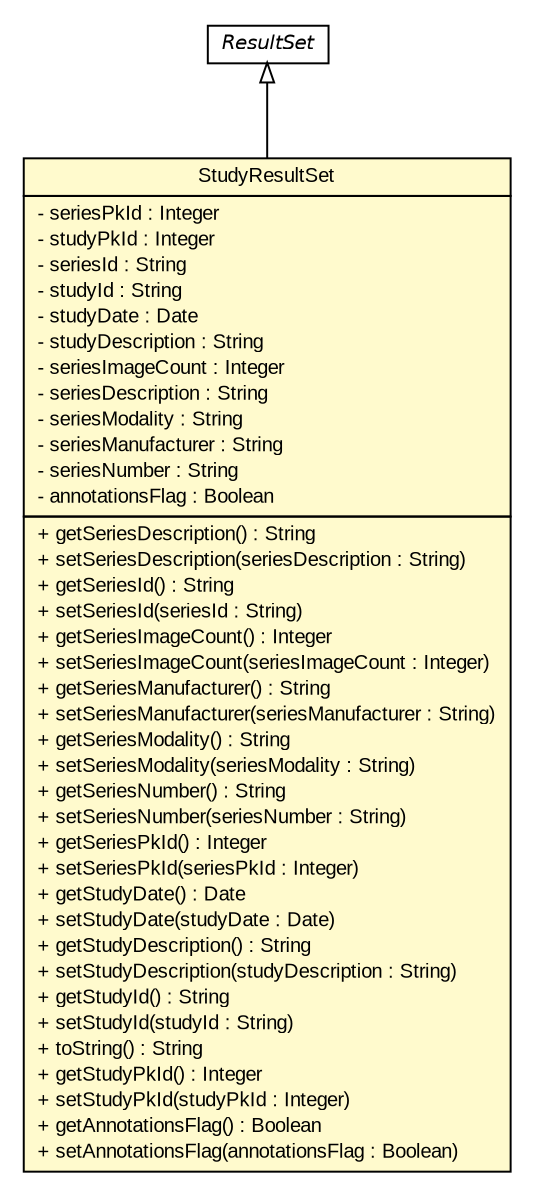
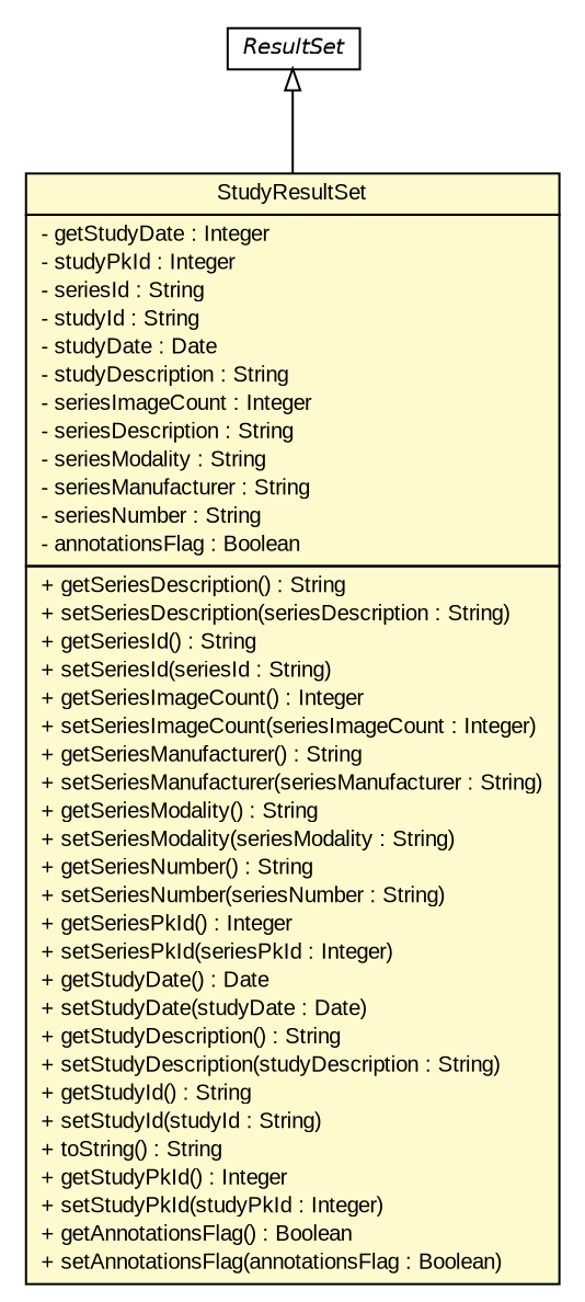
  digraph {
    fontname="Liberation Sans"
    node [fontcolor=black fontname="Liberation Sans" fontsize=10.0 shape=plaintext]
    n1 [label=<<table border="0" cellborder="1" cellspacing="0" cellpadding="2" port="p" href="./ResultSet.html"> 		<tr><td><table border="0" cellspacing="0" cellpadding="1"> 			<tr><td><font face="Helvetica-Oblique"> ResultSet </font></td></tr> 		</table></td></tr> 		</table>>]
-   n2 [label=<<table border="0" cellborder="1" cellspacing="0" cellpadding="2" port="p" bgcolor="lemonChiffon" href="./StudyResultSet.html"> 		<tr><td><table border="0" cellspacing="0" cellpadding="1"> 			<tr><td> StudyResultSet </td></tr> 		</table></td></tr> 		<tr><td><table border="0" cellspacing="0" cellpadding="1"> 			<tr><td align="left"> - seriesPkId : Integer </td></tr> 			<tr><td align="left"> - studyPkId : Integer </td></tr> 			<tr><td align="left"> - seriesId : String </td></tr> 			<tr><td align="left"> - studyId : String </td></tr> 			<tr><td align="left"> - studyDate : Date </td></tr> 			<tr><td align="left"> - studyDescription : String </td></tr> 			<tr><td align="left"> - seriesImageCount : Integer </td></tr> 			<tr><td align="left"> - seriesDescription : String </td></tr> 			<tr><td align="left"> - seriesModality : String </td></tr> 			<tr><td align="left"> - seriesManufacturer : String </td></tr> 			<tr><td align="left"> - seriesNumber : String </td></tr> 			<tr><td align="left"> - annotationsFlag : Boolean </td></tr> 		</table></td></tr> 		<tr><td><table border="0" cellspacing="0" cellpadding="1"> 			<tr><td align="left"> + getSeriesDescription() : String </td></tr> 			<tr><td align="left"> + setSeriesDescription(seriesDescription : String) </td></tr> 			<tr><td align="left"> + getSeriesId() : String </td></tr> 			<tr><td align="left"> + setSeriesId(seriesId : String) </td></tr> 			<tr><td align="left"> + getSeriesImageCount() : Integer </td></tr> 			<tr><td align="left"> + setSeriesImageCount(seriesImageCount : Integer) </td></tr> 			<tr><td align="left"> + getSeriesManufacturer() : String </td></tr> 			<tr><td align="left"> + setSeriesManufacturer(seriesManufacturer : String) </td></tr> 			<tr><td align="left"> + getSeriesModality() : String </td></tr> 			<tr><td align="left"> + setSeriesModality(seriesModality : String) </td></tr> 			<tr><td align="left"> + getSeriesNumber() : String </td></tr> 			<tr><td align="left"> + setSeriesNumber(seriesNumber : String) </td></tr> 			<tr><td align="left"> + getSeriesPkId() : Integer </td></tr> 			<tr><td align="left"> + setSeriesPkId(seriesPkId : Integer) </td></tr> 			<tr><td align="left"> + getStudyDate() : Date </td></tr> 			<tr><td align="left"> + setStudyDate(studyDate : Date) </td></tr> 			<tr><td align="left"> + getStudyDescription() : String </td></tr> 			<tr><td align="left"> + setStudyDescription(studyDescription : String) </td></tr> 			<tr><td align="left"> + getStudyId() : String </td></tr> 			<tr><td align="left"> + setStudyId(studyId : String) </td></tr> 			<tr><td align="left"> + toString() : String </td></tr> 			<tr><td align="left"> + getStudyPkId() : Integer </td></tr> 			<tr><td align="left"> + setStudyPkId(studyPkId : Integer) </td></tr> 			<tr><td align="left"> + getAnnotationsFlag() : Boolean </td></tr> 			<tr><td align="left"> + setAnnotationsFlag(annotationsFlag : Boolean) </td></tr> 		</table></td></tr> 		</table>>]
+   n2 [label=<<table border="0" cellborder="1" cellspacing="0" cellpadding="2" port="p" bgcolor="lemonChiffon" href="./StudyResultSet.html"> 		<tr><td><table border="0" cellspacing="0" cellpadding="1"> 			<tr><td> StudyResultSet </td></tr> 		</table></td></tr> 		<tr><td><table border="0" cellspacing="0" cellpadding="1"> 			<tr><td align="left"> - getStudyDate : Integer </td></tr> 			<tr><td align="left"> - studyPkId : Integer </td></tr> 			<tr><td align="left"> - seriesId : String </td></tr> 			<tr><td align="left"> - studyId : String </td></tr> 			<tr><td align="left"> - studyDate : Date </td></tr> 			<tr><td align="left"> - studyDescription : String </td></tr> 			<tr><td align="left"> - seriesImageCount : Integer </td></tr> 			<tr><td align="left"> - seriesDescription : String </td></tr> 			<tr><td align="left"> - seriesModality : String </td></tr> 			<tr><td align="left"> - seriesManufacturer : String </td></tr> 			<tr><td align="left"> - seriesNumber : String </td></tr> 			<tr><td align="left"> - annotationsFlag : Boolean </td></tr> 		</table></td></tr> 		<tr><td><table border="0" cellspacing="0" cellpadding="1"> 			<tr><td align="left"> + getSeriesDescription() : String </td></tr> 			<tr><td align="left"> + setSeriesDescription(seriesDescription : String) </td></tr> 			<tr><td align="left"> + getSeriesId() : String </td></tr> 			<tr><td align="left"> + setSeriesId(seriesId : String) </td></tr> 			<tr><td align="left"> + getSeriesImageCount() : Integer </td></tr> 			<tr><td align="left"> + setSeriesImageCount(seriesImageCount : Integer) </td></tr> 			<tr><td align="left"> + getSeriesManufacturer() : String </td></tr> 			<tr><td align="left"> + setSeriesManufacturer(seriesManufacturer : String) </td></tr> 			<tr><td align="left"> + getSeriesModality() : String </td></tr> 			<tr><td align="left"> + setSeriesModality(seriesModality : String) </td></tr> 			<tr><td align="left"> + getSeriesNumber() : String </td></tr> 			<tr><td align="left"> + setSeriesNumber(seriesNumber : String) </td></tr> 			<tr><td align="left"> + getSeriesPkId() : Integer </td></tr> 			<tr><td align="left"> + setSeriesPkId(seriesPkId : Integer) </td></tr> 			<tr><td align="left"> + getStudyDate() : Date </td></tr> 			<tr><td align="left"> + setStudyDate(studyDate : Date) </td></tr> 			<tr><td align="left"> + getStudyDescription() : String </td></tr> 			<tr><td align="left"> + setStudyDescription(studyDescription : String) </td></tr> 			<tr><td align="left"> + getStudyId() : String </td></tr> 			<tr><td align="left"> + setStudyId(studyId : String) </td></tr> 			<tr><td align="left"> + toString() : String </td></tr> 			<tr><td align="left"> + getStudyPkId() : Integer </td></tr> 			<tr><td align="left"> + setStudyPkId(studyPkId : Integer) </td></tr> 			<tr><td align="left"> + getAnnotationsFlag() : Boolean </td></tr> 			<tr><td align="left"> + setAnnotationsFlag(annotationsFlag : Boolean) </td></tr> 		</table></td></tr> 		</table>>]
    n1 -> n2 [arrowtail=empty dir=back fontname="Liberation Sans" fontsize=10 headport=p labelfontname=Helvetica labelfontsize=10 tailport=p]
  }
